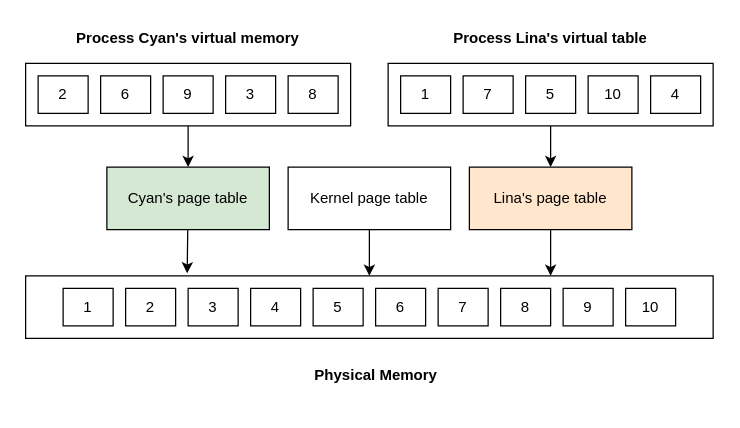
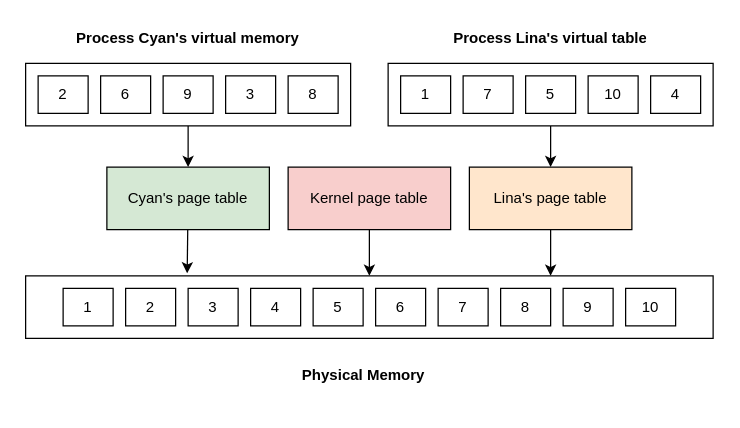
  <mxCell id="0" />
  <mxCell id="1" parent="0" />
  <mxCell id="2" value="" style="rounded=0;whiteSpace=wrap;html=1;" parent="1" vertex="1"><mxGeometry x="20" y="220" width="550" height="50" as="geometry" /></mxCell>
  <mxCell id="3" style="edgeStyle=none;html=1;exitX=0.5;exitY=1;exitDx=0;exitDy=0;entryX=0.5;entryY=0;entryDx=0;entryDy=0;" parent="1" source="4" target="31" edge="1"><mxGeometry relative="1" as="geometry" /></mxCell>
  <mxCell id="4" value="" style="rounded=0;whiteSpace=wrap;html=1;" parent="1" vertex="1"><mxGeometry x="20" y="50" width="260" height="50" as="geometry" /></mxCell>
  <mxCell id="5" value="2" style="rounded=0;whiteSpace=wrap;html=1;" parent="1" vertex="1"><mxGeometry x="30" y="60" width="40" height="30" as="geometry" /></mxCell>
  <mxCell id="6" value="6" style="rounded=0;whiteSpace=wrap;html=1;" parent="1" vertex="1"><mxGeometry x="80" y="60" width="40" height="30" as="geometry" /></mxCell>
  <mxCell id="7" value="9" style="rounded=0;whiteSpace=wrap;html=1;" parent="1" vertex="1"><mxGeometry x="130" y="60" width="40" height="30" as="geometry" /></mxCell>
  <mxCell id="8" value="3" style="rounded=0;whiteSpace=wrap;html=1;" parent="1" vertex="1"><mxGeometry x="180" y="60" width="40" height="30" as="geometry" /></mxCell>
  <mxCell id="9" value="8" style="rounded=0;whiteSpace=wrap;html=1;" parent="1" vertex="1"><mxGeometry x="230" y="60" width="40" height="30" as="geometry" /></mxCell>
  <mxCell id="10" style="edgeStyle=none;html=1;exitX=0.5;exitY=1;exitDx=0;exitDy=0;entryX=0.5;entryY=0;entryDx=0;entryDy=0;" parent="1" source="11" target="33" edge="1"><mxGeometry relative="1" as="geometry" /></mxCell>
  <mxCell id="11" value="" style="rounded=0;whiteSpace=wrap;html=1;" parent="1" vertex="1"><mxGeometry x="310" y="50" width="260" height="50" as="geometry" /></mxCell>
  <mxCell id="12" value="1" style="rounded=0;whiteSpace=wrap;html=1;" parent="1" vertex="1"><mxGeometry x="320" y="60" width="40" height="30" as="geometry" /></mxCell>
  <mxCell id="13" value="7" style="rounded=0;whiteSpace=wrap;html=1;" parent="1" vertex="1"><mxGeometry x="370" y="60" width="40" height="30" as="geometry" /></mxCell>
  <mxCell id="14" value="5" style="rounded=0;whiteSpace=wrap;html=1;" parent="1" vertex="1"><mxGeometry x="420" y="60" width="40" height="30" as="geometry" /></mxCell>
  <mxCell id="15" value="10" style="rounded=0;whiteSpace=wrap;html=1;" parent="1" vertex="1"><mxGeometry x="470" y="60" width="40" height="30" as="geometry" /></mxCell>
  <mxCell id="16" value="4" style="rounded=0;whiteSpace=wrap;html=1;" parent="1" vertex="1"><mxGeometry x="520" y="60" width="40" height="30" as="geometry" /></mxCell>
  <mxCell id="17" value="&lt;b&gt;Process Cyan's virtual memory&lt;/b&gt;" style="text;html=1;strokeColor=none;fillColor=none;align=center;verticalAlign=middle;whiteSpace=wrap;overflow=hidden;" parent="1" vertex="1"><mxGeometry x="20" y="20" width="260" height="20" as="geometry" /></mxCell>
  <mxCell id="18" value="&lt;b&gt;Process Lina's virtual table&lt;/b&gt;" style="text;html=1;strokeColor=none;fillColor=none;align=center;verticalAlign=middle;whiteSpace=wrap;overflow=hidden;" parent="1" vertex="1"><mxGeometry x="310" y="20" width="260" height="20" as="geometry" /></mxCell>
  <mxCell id="19" value="1" style="rounded=0;whiteSpace=wrap;html=1;" parent="1" vertex="1"><mxGeometry x="50" y="230" width="40" height="30" as="geometry" /></mxCell>
  <mxCell id="20" value="2" style="rounded=0;whiteSpace=wrap;html=1;" parent="1" vertex="1"><mxGeometry x="100" y="230" width="40" height="30" as="geometry" /></mxCell>
  <mxCell id="21" value="3" style="rounded=0;whiteSpace=wrap;html=1;" parent="1" vertex="1"><mxGeometry x="150" y="230" width="40" height="30" as="geometry" /></mxCell>
  <mxCell id="22" value="4" style="rounded=0;whiteSpace=wrap;html=1;" parent="1" vertex="1"><mxGeometry x="200" y="230" width="40" height="30" as="geometry" /></mxCell>
  <mxCell id="23" value="5" style="rounded=0;whiteSpace=wrap;html=1;" parent="1" vertex="1"><mxGeometry x="250" y="230" width="40" height="30" as="geometry" /></mxCell>
  <mxCell id="24" value="6" style="rounded=0;whiteSpace=wrap;html=1;" parent="1" vertex="1"><mxGeometry x="300" y="230" width="40" height="30" as="geometry" /></mxCell>
  <mxCell id="25" value="7" style="rounded=0;whiteSpace=wrap;html=1;" parent="1" vertex="1"><mxGeometry x="350" y="230" width="40" height="30" as="geometry" /></mxCell>
  <mxCell id="26" value="8" style="rounded=0;whiteSpace=wrap;html=1;" parent="1" vertex="1"><mxGeometry x="400" y="230" width="40" height="30" as="geometry" /></mxCell>
  <mxCell id="27" value="9" style="rounded=0;whiteSpace=wrap;html=1;" parent="1" vertex="1"><mxGeometry x="450" y="230" width="40" height="30" as="geometry" /></mxCell>
  <mxCell id="28" value="10" style="rounded=0;whiteSpace=wrap;html=1;" parent="1" vertex="1"><mxGeometry x="500" y="230" width="40" height="30" as="geometry" /></mxCell>
- <mxCell id="29" value="Physical Memory" style="text;strokeColor=none;fillColor=none;html=1;fontSize=12;fontStyle=1;verticalAlign=middle;align=center;" parent="1" vertex="1"><mxGeometry x="250" y="280" width="100" height="40" as="geometry" /></mxCell>
+ <mxCell id="29" value="Physical Memory" style="text;strokeColor=none;fillColor=none;html=1;fontSize=12;fontStyle=1;verticalAlign=middle;align=center;" parent="1" vertex="1"><mxGeometry x="240" y="280" width="100" height="40" as="geometry" /></mxCell>
  <mxCell id="30" style="edgeStyle=none;html=1;entryX=0.235;entryY=-0.04;entryDx=0;entryDy=0;entryPerimeter=0;" parent="1" source="31" target="2" edge="1"><mxGeometry relative="1" as="geometry" /></mxCell>
  <mxCell id="31" value="Cyan's page table" style="rounded=0;whiteSpace=wrap;html=1;fillColor=#d5e8d4;" parent="1" vertex="1"><mxGeometry x="85" y="133" width="130" height="50" as="geometry" /></mxCell>
  <mxCell id="32" style="edgeStyle=none;html=1;exitX=0.5;exitY=1;exitDx=0;exitDy=0;" parent="1" source="33" edge="1"><mxGeometry relative="1" as="geometry"><mxPoint x="440" y="220" as="targetPoint" /></mxGeometry></mxCell>
  <mxCell id="33" value="Lina's page table" style="rounded=0;whiteSpace=wrap;html=1;fillColor=#ffe6cc;" parent="1" vertex="1"><mxGeometry x="375" y="133" width="130" height="50" as="geometry" /></mxCell>
  <mxCell id="34" style="edgeStyle=none;html=1;exitX=0.5;exitY=1;exitDx=0;exitDy=0;entryX=0.5;entryY=0;entryDx=0;entryDy=0;" parent="1" source="35" target="2" edge="1"><mxGeometry relative="1" as="geometry" /></mxCell>
- <mxCell id="35" value="Kernel page table" style="rounded=0;whiteSpace=wrap;html=1;" parent="1" vertex="1"><mxGeometry x="230" y="133" width="130" height="50" as="geometry" /></mxCell>
+ <mxCell id="35" value="Kernel page table" style="rounded=0;whiteSpace=wrap;html=1;fillColor=#f8cecc;" parent="1" vertex="1"><mxGeometry x="230" y="133" width="130" height="50" as="geometry" /></mxCell>
